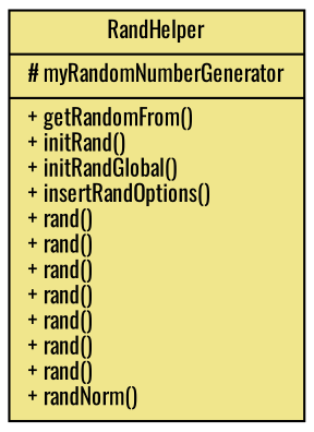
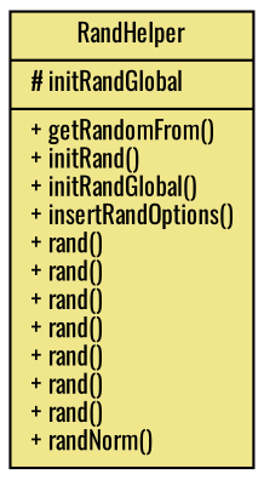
  digraph {
    fontname=Oswald
-   n1 [color=black fillcolor=khaki fontcolor=black fontname=Oswald fontsize=10 height=0.2 label="{RandHelper\n|# myRandomNumberGenerator\l|+ getRandomFrom()\l+ initRand()\l+ initRandGlobal()\l+ insertRandOptions()\l+ rand()\l+ rand()\l+ rand()\l+ rand()\l+ rand()\l+ rand()\l+ rand()\l+ randNorm()\l}" shape=record style=filled width=0.4]
+   n1 [color=black fillcolor=khaki fontcolor=black fontname=Oswald fontsize=10 height=0.2 label="{RandHelper\n|# initRandGlobal\l|+ getRandomFrom()\l+ initRand()\l+ initRandGlobal()\l+ insertRandOptions()\l+ rand()\l+ rand()\l+ rand()\l+ rand()\l+ rand()\l+ rand()\l+ rand()\l+ randNorm()\l}" shape=record style=filled width=0.4]
  }
